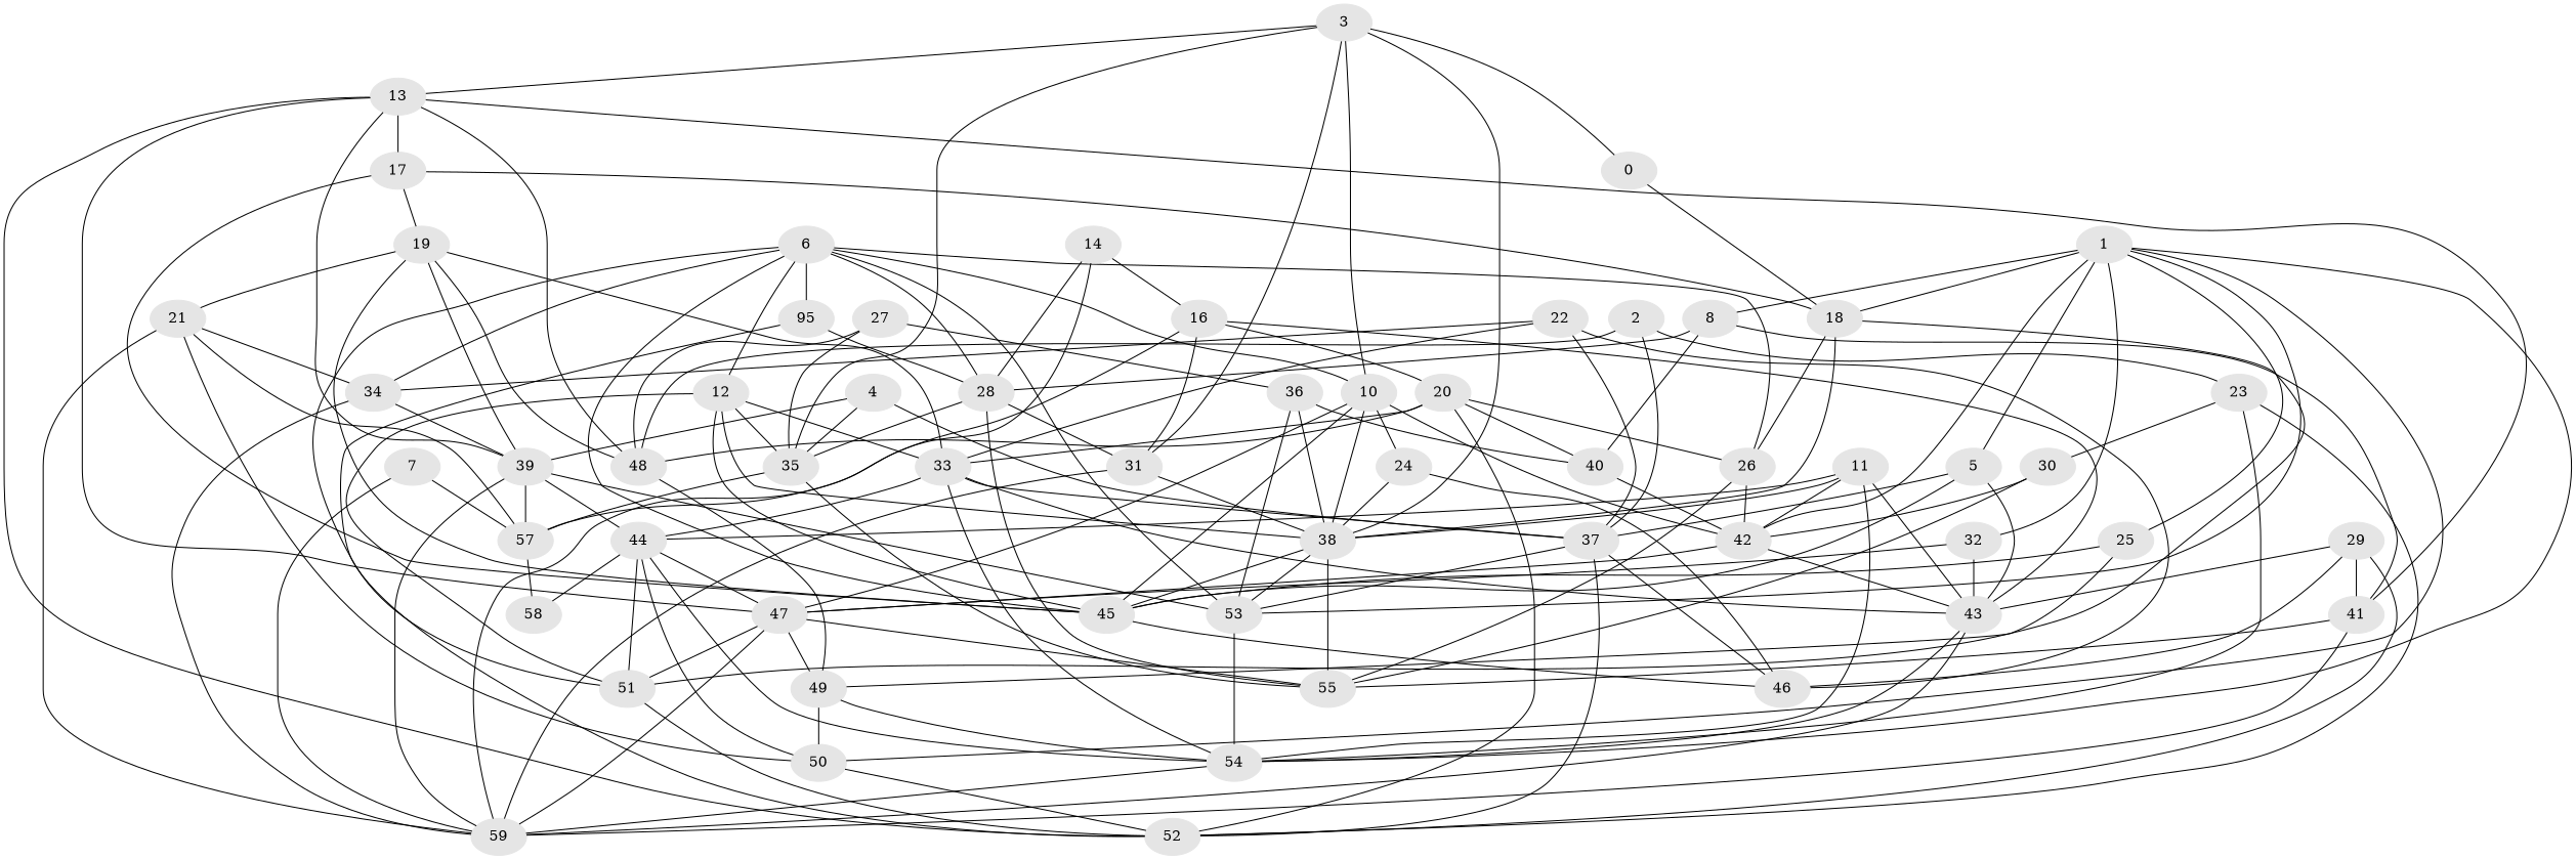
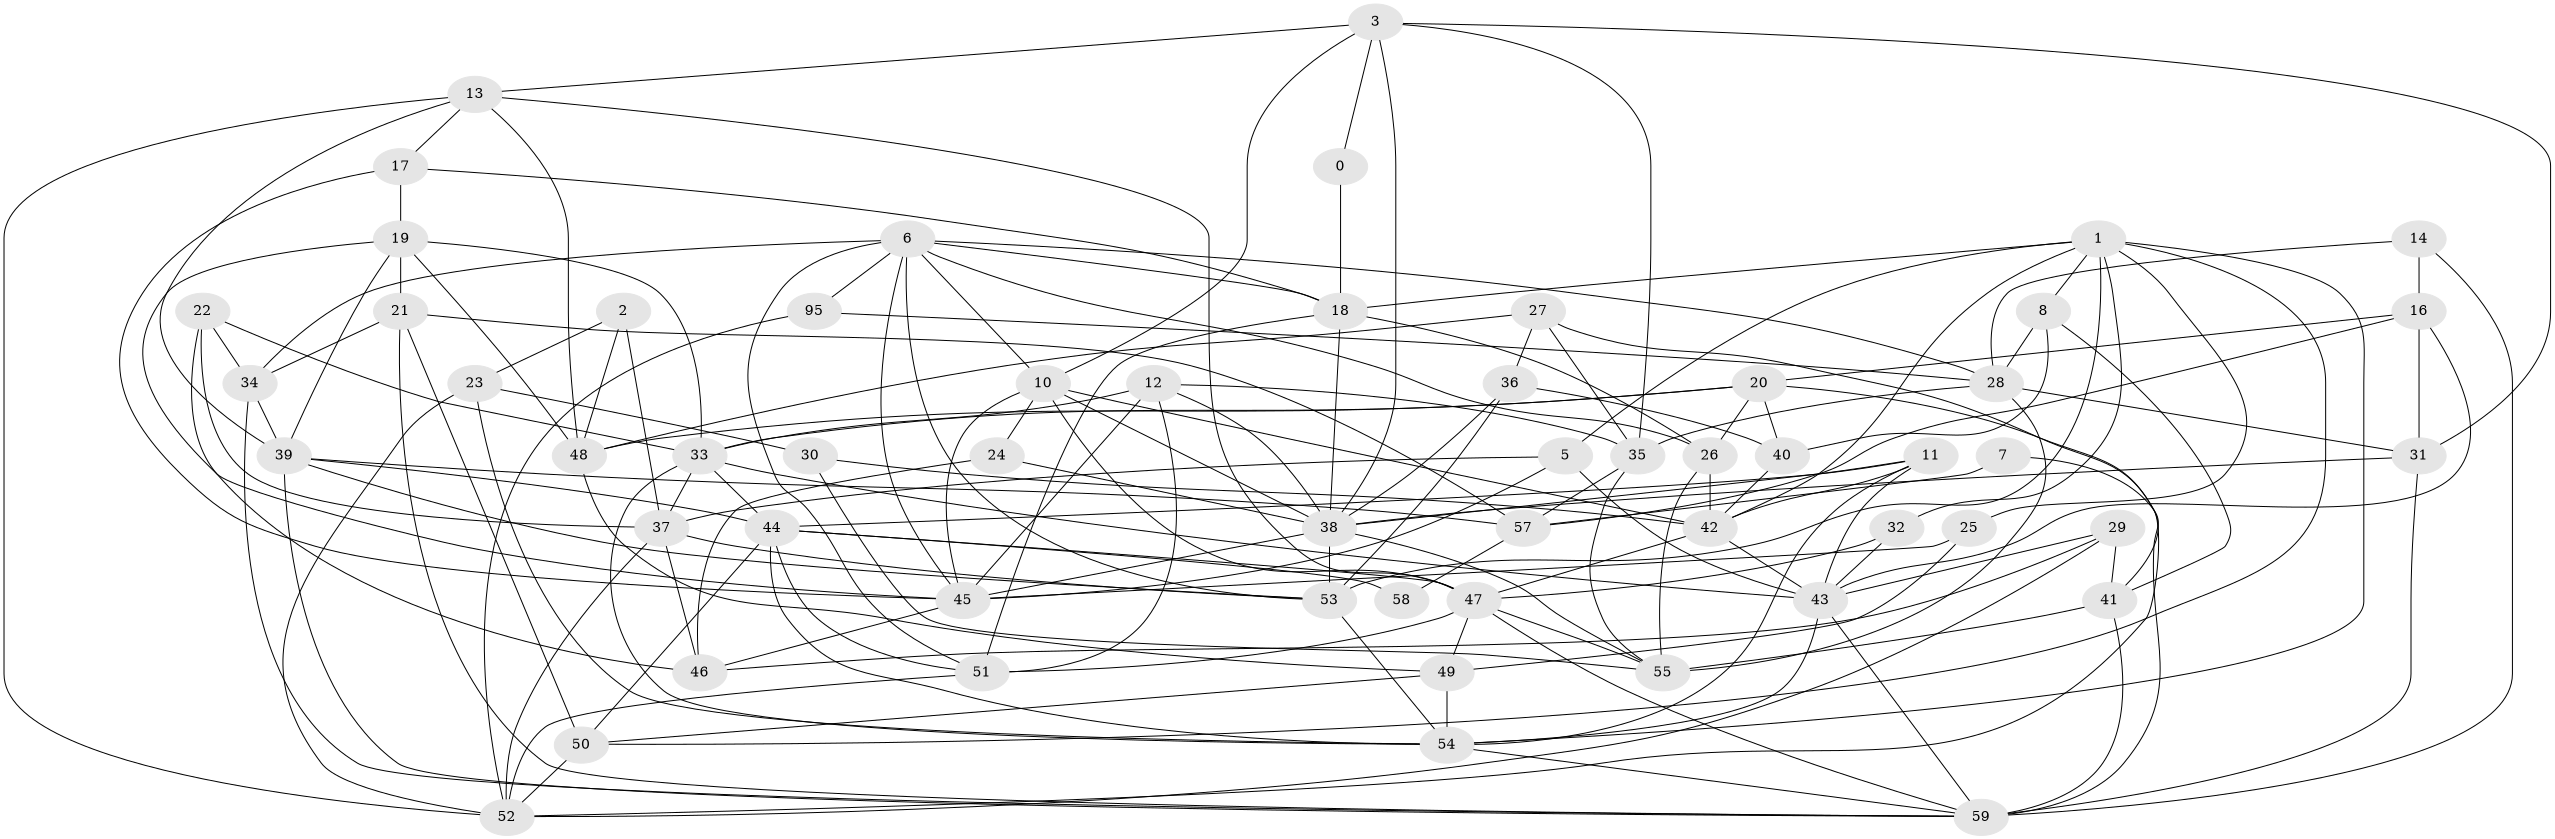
  graph {
    node [color=gray90 style=filled]
    edge [weight=1.0]
    1
    5
    8
    18
    25
    32
    42
    50
    53
    54
    37
    43
    45
    28
    40
    41
    38
    26
    51
    49
    47
    52
    59
    2
    23
    48
    30
    46
    n29 [label=0]
    3
    10
    13
    31
    35
    24
    39
    17
    57
    55
-   4
    44
    6
    n43 [label=95]
    34
    7
    58
    11
    12
    33
    19
    14
    16
    20
    21
    22
    27
    36
    29
    1 -- 5
    1 -- 8
    1 -- 18
    1 -- 25
    1 -- 32
    1 -- 42
    1 -- 50
    1 -- 53
    1 -- 54
    5 -- 37
    5 -- 43
    5 -- 45
    8 -- 28
    8 -- 40
    8 -- 41
    18 -- 38
    18 -- 26
    18 -- 51
    25 -- 45
    25 -- 49
    32 -- 43
    32 -- 47
    42 -- 43
    42 -- 47
    50 -- 52
    53 -- 54
    54 -- 59
    37 -- 53
    37 -- 52
    37 -- 46
    43 -- 54
    43 -- 59
    45 -- 46
    28 -- 31
    28 -- 35
    28 -- 55
    40 -- 42
    41 -- 59
    41 -- 55
    38 -- 53
    38 -- 45
    38 -- 55
    26 -- 42
    26 -- 55
    51 -- 52
    49 -- 50
    49 -- 54
    47 -- 51
    47 -- 49
    47 -- 59
    47 -- 55
    2 -- 37
    2 -- 23
    2 -- 48
    23 -- 54
    23 -- 52
    23 -- 30
    48 -- 49
    30 -- 42
    30 -- 55
    n29 -- 18
    3 -- 38
    3 -- n29
    3 -- 10
    3 -- 13
    3 -- 31
    3 -- 35
    10 -- 42
    10 -- 45
    10 -- 38
    10 -- 47
    10 -- 24
-   13 -- 41
+   27 -- 41
    13 -- 47
    13 -- 52
    13 -- 48
    13 -- 39
    13 -- 17
    31 -- 38
    31 -- 59
    35 -- 57
    35 -- 55
    24 -- 38
    24 -- 46
    39 -- 53
    39 -- 59
    39 -- 57
    39 -- 44
    17 -- 18
    17 -- 45 [weight=2.0]
    17 -- 19
    57 -- 58
-   4 -- 37
-   4 -- 35
-   4 -- 39
    44 -- 50
    44 -- 54
    44 -- 51
    44 -- 47
    44 -- 58
-   6 -- 12
+   6 -- 18
    6 -- 53
    6 -- 45
    6 -- 28
    6 -- 26
    6 -- 51
    6 -- 10
    6 -- n43
    6 -- 34
    n43 -- 28
    n43 -- 52
    34 -- 59
    34 -- 39
    7 -- 59
    7 -- 57
    11 -- 42
    11 -- 54
    11 -- 43
    11 -- 38
    11 -- 44
    12 -- 45
    12 -- 38
    12 -- 51
    12 -- 35
    12 -- 33
    33 -- 54
    33 -- 37
    33 -- 43
    33 -- 44
    19 -- 45
    19 -- 48
    19 -- 39
    19 -- 33
    19 -- 21
    14 -- 28
    14 -- 59
    14 -- 16
    16 -- 43
    16 -- 31
    16 -- 57
    16 -- 20
    20 -- 40
    20 -- 26
    20 -- 52
    20 -- 48
    20 -- 33
    21 -- 50
    21 -- 59
    21 -- 57
    21 -- 34
    22 -- 37
    22 -- 46
    22 -- 34
    22 -- 33
    27 -- 48
    27 -- 35
    27 -- 36
    36 -- 53 [weight=2.0]
    36 -- 40
    36 -- 38
    29 -- 43
    29 -- 41
    29 -- 52
    29 -- 46
  }
